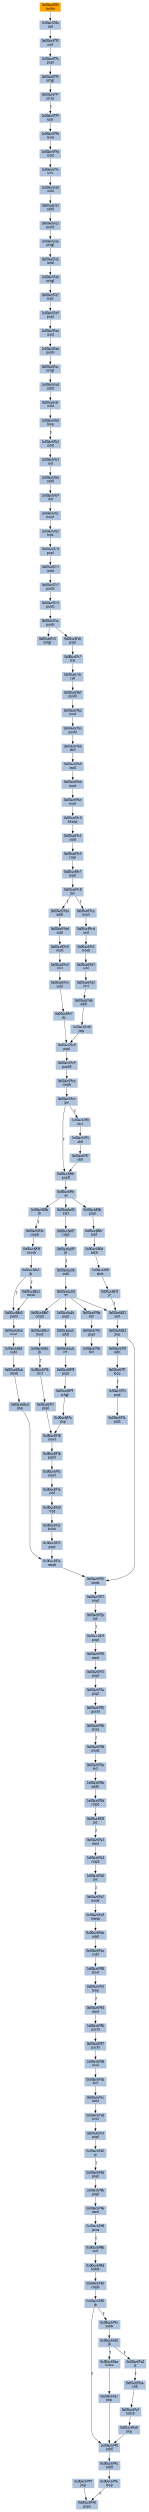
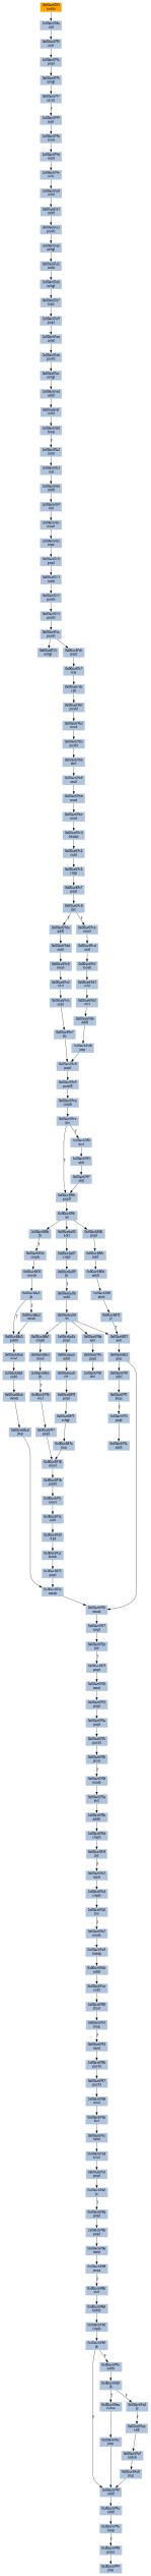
  strict digraph {
    fontname="Fira Sans"
    node [color=lightsteelblue fillcolor=lightsteelblue fontname="Fira Sans" shape=rectangle style=filled]
    edge [color="#000000" fontname="Fira Sans"]
    n1 [label="0x004e6949\nbswap"]
    n2 [label="0x004e694b\naddl"]
    n3 [label="0x004e694e\nsubl"]
    n4 [label="0x004e6950\nstosl"]
    n5 [label="0x004e67a1\naddl"]
    n6 [label="0x004e67a3\npushl"]
    n7 [label="0x004e67a4\nxchgl"]
    n8 [label="0x004e67a5\nlodsl"]
    n9 [label="0x004e6941\nmovl"]
    n10 [label="0x004e6943\ncmpb"]
    n11 [label="0x004e6945\njne"]
    n12 [label="0x004e6947\nmovb"]
    n13 [label="0x004e6990\njb"]
    n14 [label="0x004e6992\naddl"]
    n15 [label="0x004e699e\nsubb"]
    n16 [label="0x004e6994\naddl"]
    n17 [label="0x004e69a0\njb"]
    n18 [label="0x004e6996\nloop"]
    n19 [label="0x004e69a2\nje"]
    n20 [label="0x004e69aa\nlodsw"]
    n21 [label="0x004e691c\nmovl"]
    n22 [label="0x004e691e\nsubl"]
    n23 [label="0x004e6920\nrepz"]
    n24 [label="0x004e6922\nlodsb"]
    n25 [label="0x004e67c5\nxchgl"]
    n26 [label="0x004e67c6\npopl"]
    n27 [label="0x004e67c7\nleal"]
    n28 [label="0x004e67cb\ncall"]
    n29 [label="0x004e693d\ncmpb"]
    n30 [label="0x004e693f\njae"]
    n31 [label="0x004e684d\njmp"]
    n32 [label="0x004e6924\nmovb"]
    n33 [label="0x004e6926\nstosb"]
    n34 [label="0x004e6927\ncmpl"]
    n35 [label="0x004e683b\njb"]
    n36 [label="0x004e683d\ncmpb"]
    n37 [label="0x004e683f\nmovb"]
    n38 [label="0x004e6841\njb"]
    n39 [label="0x004e67c3\npushl"]
    n40 [label="0x004e67c4\npushl"]
    n41 [label="0x004e692a\njae"]
    n42 [label="0x004e695b\nincl"]
    n43 [label="0x004e695c\nlodsl"]
    n44 [label="0x004e695d\ntestl"]
    n45 [label="0x004e695f\npopl"]
    n46 [label="0x004e6797\njecxz"]
    n47 [label="0x004e6799\nsubl"]
    n48 [label="0x004e679b\nmovl"]
    n49 [label="0x004e679d\nlodsl"]
    n50 [label="0x004e6923\npopl"]
    n51 [label="0x004e692f\npopl"]
    n52 [label="0x004e6930\nmovl"]
    n53 [label="0x004e6933\npopl"]
    n54 [label="0x004e6934\npopl"]
    n55 [label="0x004e679e\nsubl"]
    n56 [label="0x004e67a0\nlodsl"]
    n57 [label="0x004e67b6\naddl"]
    n58 [label="0x004e67b9\nleal"]
    n59 [label="0x004e67bc\nmovb"]
    n60 [label="0x004e67be\nrepz"]
    n61 [label="0x004e6917\npopl"]
    n62 [label="0x004e6918\nmovl"]
    n63 [label="0x004e691b\npushl"]
    n64 [label="0x004e6846\nmovl"]
    n65 [label="0x004e6848\nsubl"]
    n66 [label="0x004e684b\nmovb"]
    n67 [label="0x004e69f3\nshll"]
    n68 [label="0x004e69f7\nshll"]
    n69 [label="0x004e69fb\npopfl"]
    n70 [label="0x004e69fc\nret"]
    n71 [label="0x004e6936\njecxz"]
    n72 [label="0x004e6938\nmovb"]
    n73 [label="0x004e693a\nincl"]
    n74 [label="0x004e693b\naddb"]
    n75 [label="0x004e69d3\nshrl"]
    n76 [label="0x004e69d6\naddl"]
    n77 [label="0x004e69d8\njmp"]
    n78 [label="0x004e69e8\npopl"]
    n79 [label="0x004e69b2\nmovl"]
    n80 [label="0x004e69b5\npushl"]
    n81 [label="0x004e69b6\nshrl"]
    n82 [label="0x004e69b9\nmull"]
    n83 [label="0x004e69ee\njne"]
    n84 [label="0x004e69f0\nincl"]
    n85 [label="0x004e680b\npopl"]
    n86 [label="0x004e6a05\nadcl"]
    n87 [label="0x004e69b1\npushl"]
    n88 [label="0x004e6957\npushl"]
    n89 [label="0x004e6958\nmovl"]
    n90 [label="0x004e6843\nmovb"]
    n91 [label="0x004e6845\npushl"]
    n92 [label="0x004e67c2\npushl"]
    n93 [label="0x004e6960\nje"]
    n94 [label="0x004e6984\npopl"]
    n95 [label="0x004e69a7\nlodsb"]
    n96 [label="0x004e69a8\njmp"]
    n97 [label="0x004e69c0\nbswap"]
    n98 [label="0x004e69c2\nsubl"]
    n99 [label="0x004e69c5\ncmpl"]
    n100 [label="0x004e69c7\npopl"]
    n101 [label="0x004e69e0\nmovl"]
    n102 [label="0x004e69e2\nshrl"]
    n103 [label="0x004e69e5\nsubl"]
    n104 [label="0x004e69e7\nstc"]
    n105 [label="0x004e67c1\nlodsl"]
    n106 [label="0x004e690a\nxorl"]
    n107 [label="0x004e690c\npopl"]
    n108 [label="0x004e690d\nshrl"]
    n109 [label="0x004e67ab\npushl"]
    n110 [label="0x004e67ac\nxchgl"]
    n111 [label="0x004e67ad\naddl"]
    n112 [label="0x004e67af\nlodsl"]
    n113 [label="0x004e67c0\npopl"]
    n114 [label="0x004e6935\npushl"]
    n115 [label="0x004e690f\nadcl"]
    n116 [label="0x004e6911\nloop"]
    n117 [label="0x004e6913\npopl"]
    n118 [label="0x004e6914\naddl"]
    n119 [label="0x004e69e9\npushfl"]
    n120 [label="0x004e69ea\ncmpb"]
    n121 [label="0x004e6795\nxchgl"]
    n122 [label="0x004e6a07\ncmpl"]
    n123 [label="0x004e6a09\njb"]
    n124 [label="0x004e6a0b\nsubl"]
    n125 [label="0x004e6a0d\nret"]
    n126 [label="0x004e69da\naddl"]
    n127 [label="0x004e69dd\nsubl"]
    n128 [label="0x004e6985\npopl"]
    n129 [label="0x004e6986\nmovl"]
    n130 [label="0x004e6989\njecxz"]
    n131 [label="0x004e698b\nxorl"]
    n132 [label="0x004e680c\nlahf"]
    n133 [label="0x004e69bb\nmovl"]
    n134 [label="0x004e69be\nmovl"]
    n135 [label="0x004e69a4\nshll"]
    n136 [label="0x004e6951\nloop"]
    n137 [label="0x004e6953\nmovl"]
    n138 [label="0x004e6956\npushl"]
    n139 [label="0x004e69d1\nsubl"]
    n140 [label="0x004e67b0\nloop"]
    n141 [label="0x004e67b2\nlodsl"]
    n142 [label="0x004e67b3\nleal"]
    n143 [label="0x004e6878\npopl"]
    n144 [label="0x004e6879\nxchgl"]
    n145 [label="0x004e687a\njmp"]
    n146 [label="0x004e6a2c\naddl"]
    n147 [label="0x004e6a2e\nret"]
    n148 [label="0x004e6916\nincl"]
    n149 [label="0x004e698e\ncmpb"]
    n150 [label="0x004e67a6\nxchgl"]
    n151 [label="0x004e67a7\nrepz"]
    n152 [label="0x004e680d\nadcb"]
    n153 [label="0x004e680f\nshrb"]
    n154 [label="0x004e6811\nje"]
    n155 [label="0x004e6821\nxorl"]
    n156 [label="0x004e6998\npopa"]
    n157 [label="0x004e6999\njmp"]
    n158 [label="0x004e6823\njmp"]
    n159 [label="0x004e698d\nlodsb"]
    n160 [label="0x004e6784\ncall"]
    n161 [label="0x004e6792\nxorl"]
    n162 [label="0x004e6794\npopl"]
    n163 [label="0x004e6a2b\npopl"]
    n164 [label="0x004e68b1\ncmpb"]
    n165 [label="0x004e69ac\njmp"]
    n166 [label="0x004e69ca\nmovl"]
    n167 [label="0x004e69cd\nxorl"]
    n168 [label="0x004e69cf\nmovb"]
    n169 [label="0x004e67a9\npopl"]
    n170 [label="0x004e67aa\nlodsl"]
    n171 [label="0x004e68b3\nmovl"]
    n172 [label="0x004e68b5\njb"]
    n173 [color=lightgrey fillcolor=orange label="0x004e6783\npusha"]
    n174 [label="0x004e69c8\njbe"]
    n1 -> n2
    n2 -> n3
    n3 -> n4
    n4 -> n136
    n5 -> n6
    n6 -> n7
    n7 -> n8
    n8 -> n150
    n9 -> n10
    n10 -> n11
    n11 -> n12 [label=F]
    n12 -> n1
    n13 -> n14 [label=F]
    n13 -> n15 [label=F]
    n14 -> n16
    n15 -> n17
    n16 -> n18
    n17 -> n19 [label=F]
    n17 -> n20 [label=T]
    n18 -> n156 [label=F]
    n19 -> n135 [label=F]
    n20 -> n165
    n21 -> n22
    n22 -> n23
    n23 -> n24
    n24 -> n50
    n26 -> n27
    n27 -> n28
    n28 -> n87
    n29 -> n30
    n30 -> n9 [label=F]
    n31 -> n32
    n32 -> n33
    n33 -> n34
    n34 -> n41
    n35 -> n36 [label=F]
    n36 -> n37
    n37 -> n38
    n38 -> n90 [label=F]
    n38 -> n91 [label=T]
    n39 -> n40
    n40 -> n25
    n40 -> n26
    n41 -> n51 [label=T]
    n42 -> n43
    n43 -> n44
    n44 -> n45
    n45 -> n93
    n46 -> n47 [label=F]
    n47 -> n48
    n48 -> n49
    n49 -> n55
    n50 -> n32
    n51 -> n52
    n52 -> n53
    n53 -> n54
    n54 -> n114
    n55 -> n56
    n56 -> n5
    n57 -> n58
    n58 -> n59
    n59 -> n60
    n60 -> n113
    n61 -> n62
    n62 -> n63
    n63 -> n21
    n64 -> n65
    n65 -> n66
    n66 -> n31
    n67 -> n68
    n68 -> n69
    n69 -> n70
    n70 -> n35
    n70 -> n85
    n70 -> n86
    n71 -> n72 [label=F]
    n72 -> n73
    n73 -> n74
    n74 -> n29
    n75 -> n76
    n76 -> n77
    n77 -> n78
    n78 -> n119
    n79 -> n80
    n80 -> n81
    n81 -> n82
    n82 -> n133
    n83 -> n69 [label=T]
    n83 -> n84 [label=F]
    n84 -> n67
    n85 -> n132
    n86 -> n122
    n87 -> n79
    n88 -> n89
    n89 -> n42
    n90 -> n91
    n91 -> n64
    n92 -> n39
    n93 -> n94 [label=T]
    n94 -> n128
    n95 -> n96
    n96 -> n14
    n97 -> n98
    n98 -> n99
    n99 -> n100
    n100 -> n174
    n101 -> n102
    n102 -> n103
    n103 -> n104
    n104 -> n78
    n105 -> n92
    n106 -> n107
    n107 -> n108
    n109 -> n110
    n110 -> n111
    n111 -> n112
    n112 -> n140
    n113 -> n105
    n114 -> n71
    n115 -> n116
    n116 -> n117 [label=F]
    n117 -> n118
    n119 -> n120
    n120 -> n83
    n121 -> n46
    n122 -> n123
    n123 -> n124 [label=F]
    n124 -> n125
    n125 -> n106
    n125 -> n155
    n125 -> n163
    n125 -> n164
    n126 -> n127
    n127 -> n101
    n128 -> n129
    n129 -> n130
    n130 -> n131 [label=F]
    n131 -> n159
    n132 -> n152
    n133 -> n134
    n134 -> n97
    n135 -> n95
    n136 -> n137 [label=F]
    n137 -> n138
    n138 -> n88
    n139 -> n75
    n140 -> n141 [label=F]
    n141 -> n142
    n142 -> n57
    n143 -> n144
    n144 -> n145
    n145 -> n62
    n146 -> n147
    n147 -> n143
    n148 -> n61
    n149 -> n13
    n150 -> n151
    n151 -> n169
    n152 -> n153
    n153 -> n154
    n154 -> n155 [label=T]
    n155 -> n158
-   n157 -> n156
+   n156 -> n157
    n158 -> n33
    n158 -> n115
    n159 -> n149
    n160 -> n161
    n161 -> n162
    n162 -> n121
    n163 -> n146
    n164 -> n171
    n165 -> n14
    n166 -> n167
    n167 -> n168
    n168 -> n139
    n169 -> n170
    n170 -> n109
    n171 -> n172
    n172 -> n148 [label=T]
    n173 -> n160
    n174 -> n126 [label=T]
    n174 -> n166 [label=F]
  }
